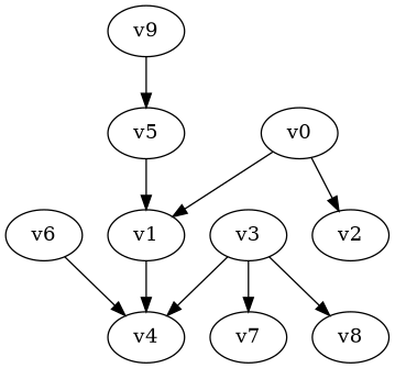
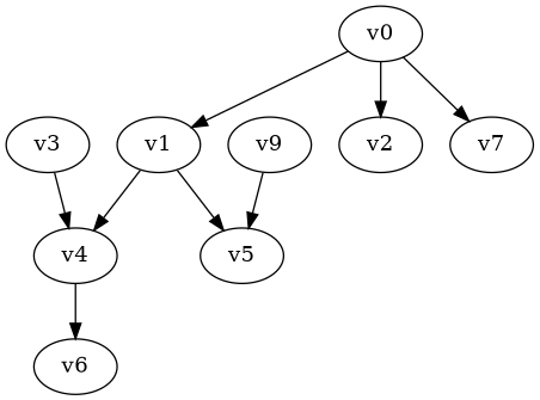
  digraph {
    node [player=1 priority=0]
    v1
    v0 [priority=1]
    v2 [priority=1]
    v4 [priority=1]
    v3 [player=0]
    v7 [player=0]
-   v8
    v5 [player=0]
    v6 [priority=1]
    v9 [priority=1]
    v1 -> v4
    v0 -> v1
    v0 -> v2
    v3 -> v4
-   v3 -> v7
-   v3 -> v8
-   v5 -> v1
-   v6 -> v4
+   v0 -> v7
+   v1 -> v5
+   v4 -> v6
    v9 -> v5
  }
